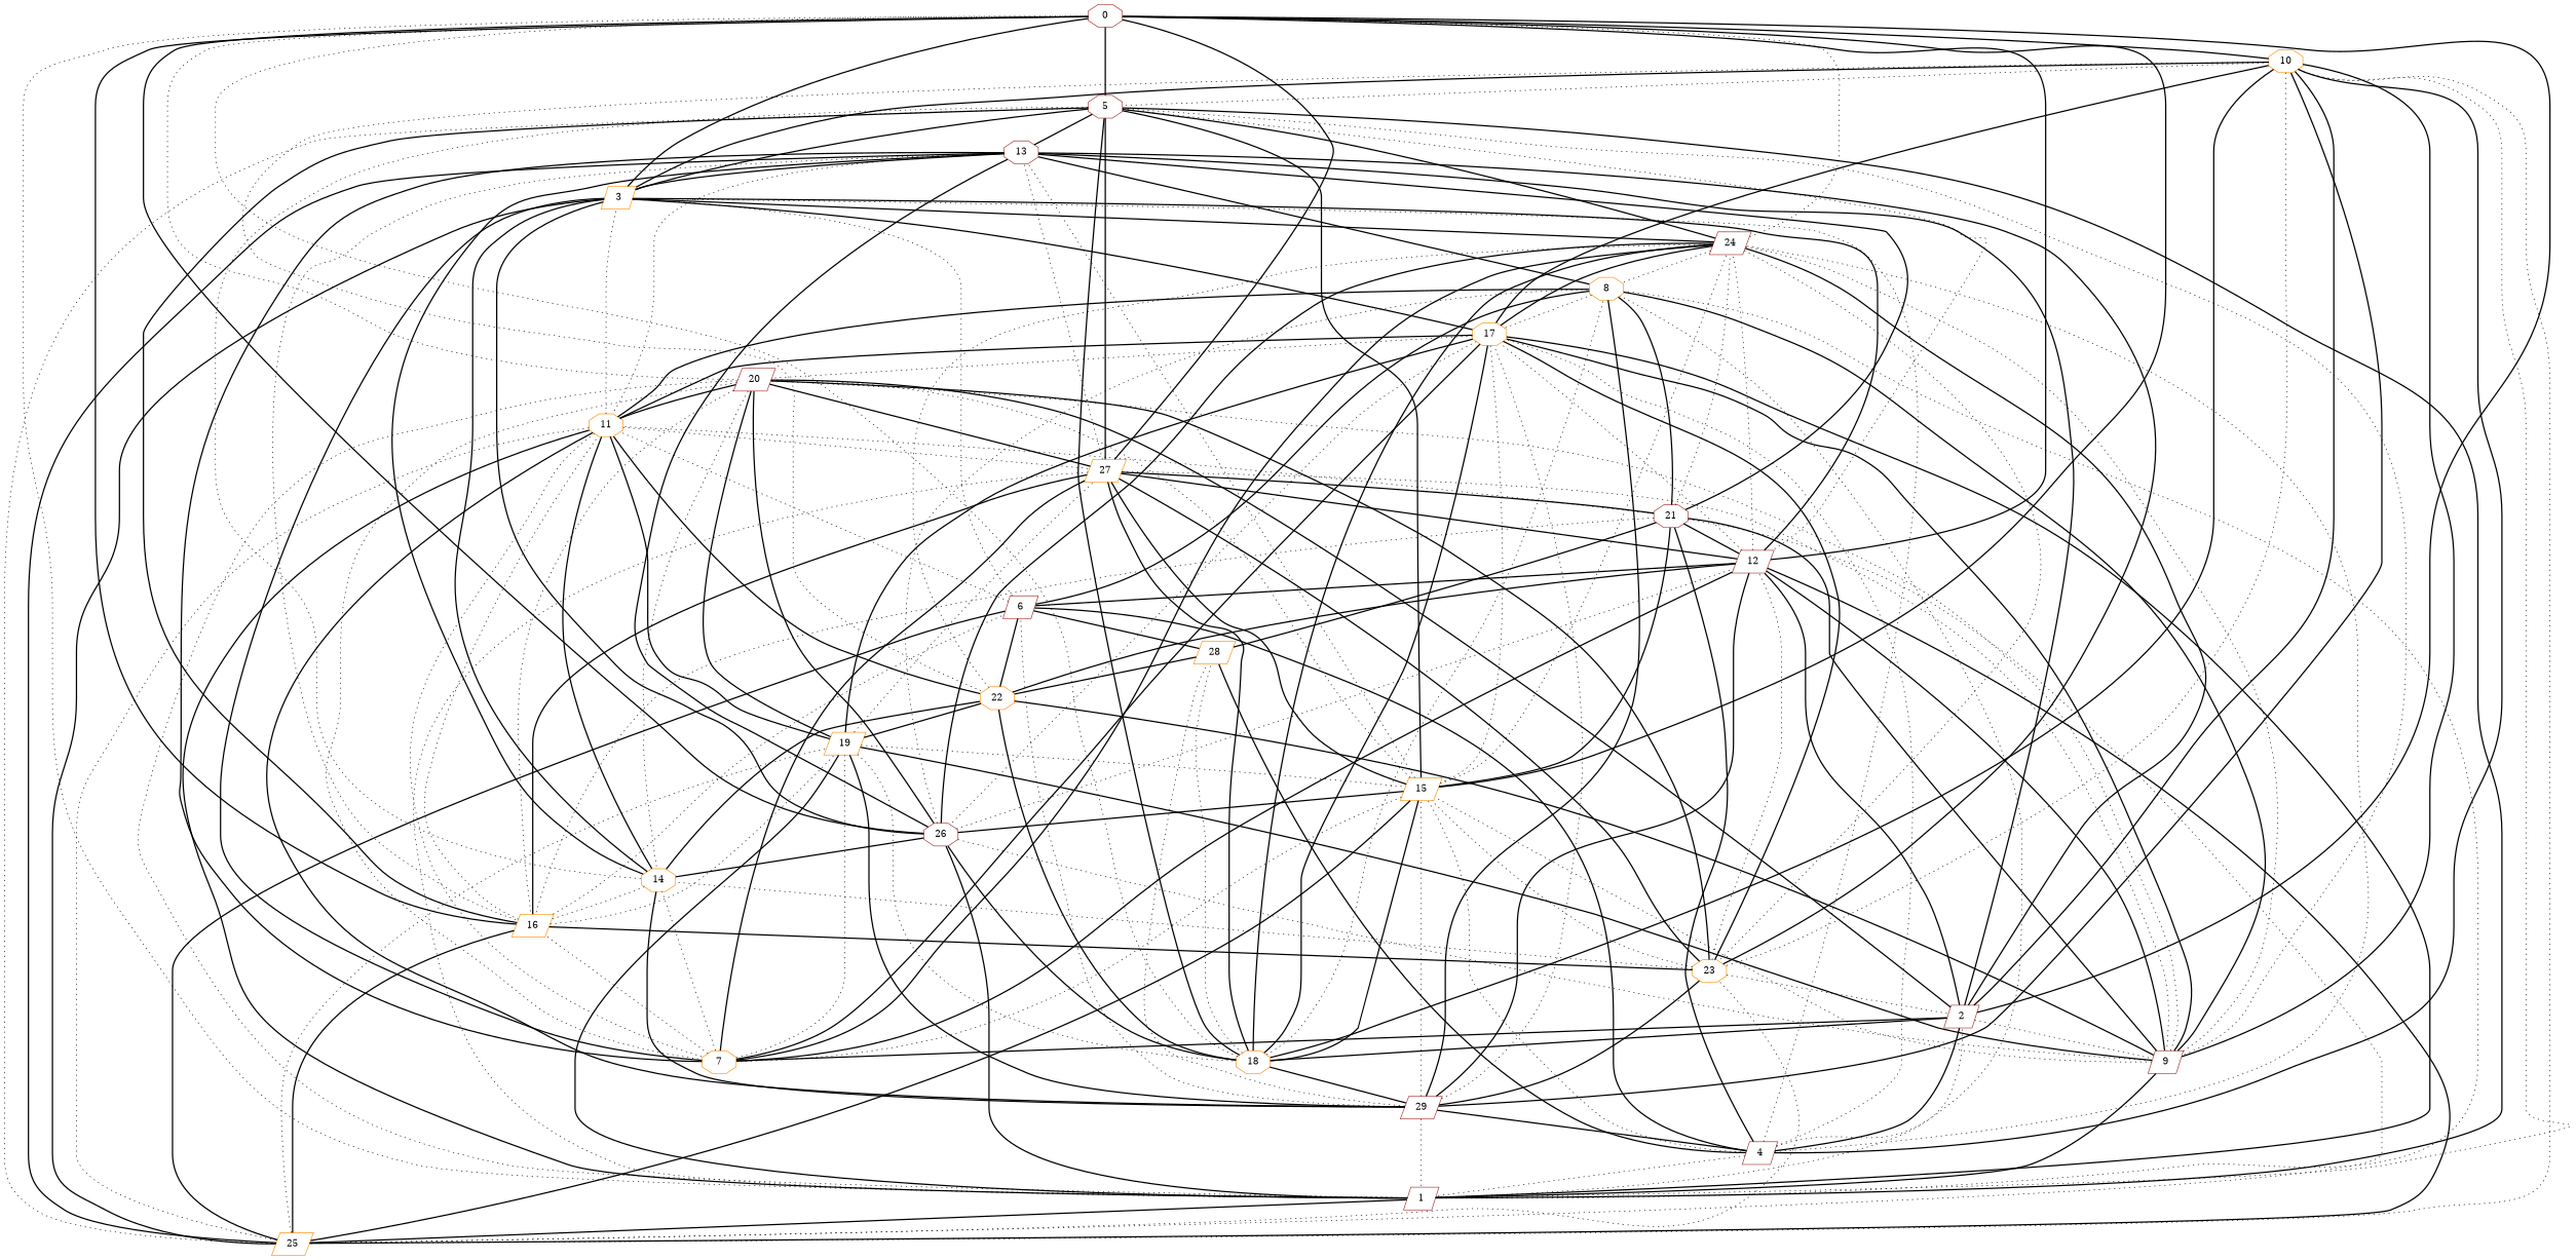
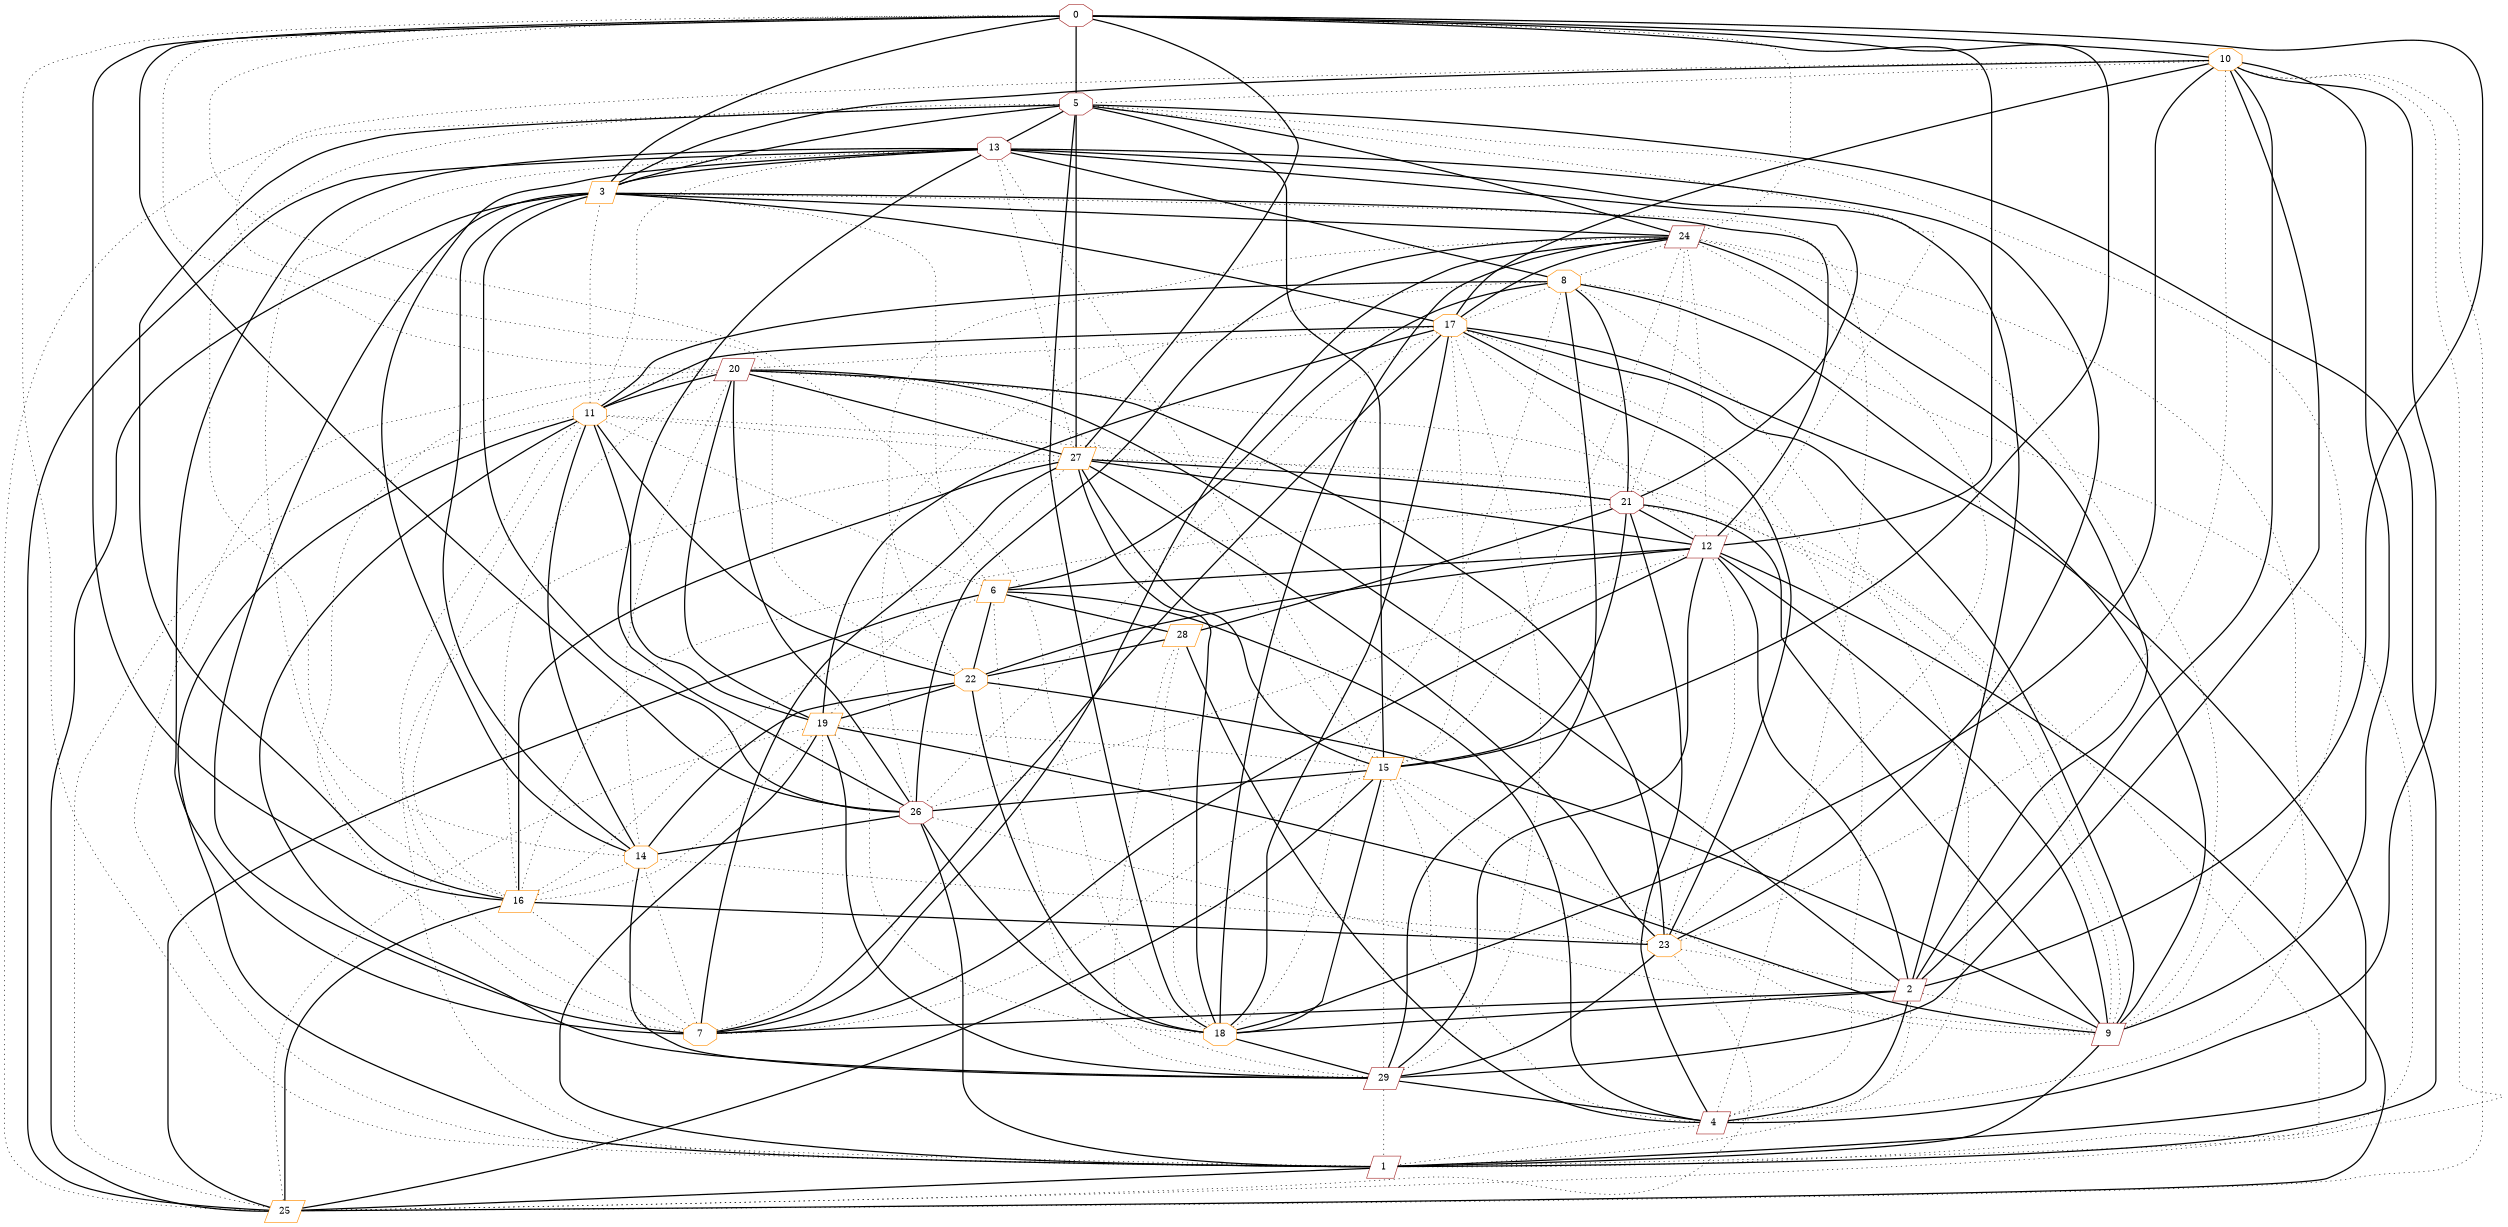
  graph {
    node [color=darkorange shape=parallelogram]
    edge [style=bold]
    0 [color=brown shape=octagon]
    10 [shape=octagon]
    12 [color=brown]
    20 [color=brown]
    27
    5 [color=brown shape=octagon]
    17 [shape=octagon]
    25
    18 [shape=octagon]
    3
    29 [color=brown]
    22 [shape=octagon]
    23 [shape=octagon]
    2 [color=brown]
    9 [color=brown]
    24 [color=brown]
-   6 [color=brown]
+   6
    11 [shape=octagon]
    7 [shape=octagon]
    14 [shape=octagon]
    16
    1 [color=brown]
    13 [color=brown shape=octagon]
    21 [color=brown shape=octagon]
    8 [shape=octagon]
    26 [color=brown shape=octagon]
    4 [color=brown]
    19
    15
    28
    0 -- 10
    0 -- 12
    0 -- 20 [style=dotted]
    0 -- 27
    10 -- 5 [style=dotted]
    10 -- 17
    10 -- 25 [style=dotted]
    10 -- 18
    10 -- 3
    10 -- 29
    10 -- 22 [style=dotted]
    10 -- 23 [style=dotted]
    12 -- 27
    12 -- 17 [style=dotted]
    12 -- 25
    12 -- 2
    12 -- 9
    12 -- 24 [style=dotted]
    12 -- 6
    20 -- 11
    20 -- 7 [style=dotted]
    20 -- 14 [style=dotted]
    20 -- 16 [style=dotted]
    27 -- 20
    27 -- 5
    27 -- 18
    27 -- 9 [style=dotted]
    27 -- 1 [style=dotted]
    27 -- 13 [style=dotted]
    27 -- 21
    5 -- 0
    5 -- 12 [style=dotted]
    5 -- 25 [style=dotted]
    5 -- 3
    5 -- 9 [style=dotted]
    5 -- 24
    5 -- 14 [style=dotted]
    5 -- 13
    17 -- 20 [style=dotted]
    17 -- 3
    17 -- 23
    17 -- 24
    17 -- 11
    17 -- 26 [style=dotted]
    17 -- 19
    17 -- 15 [style=dotted]
    25 -- 3
    25 -- 23 [style=dotted]
    25 -- 6
    25 -- 13
    25 -- 19 [style=dotted]
    18 -- 0 [style=dotted]
    18 -- 5
    18 -- 17
    18 -- 29
    18 -- 22
    18 -- 8 [style=dotted]
    18 -- 26
    18 -- 15
    18 -- 28 [style=dotted]
    3 -- 0
    3 -- 12
    3 -- 24
    29 -- 12
    29 -- 17 [style=dotted]
    29 -- 23
    29 -- 6 [style=dotted]
    29 -- 1 [style=dotted]
    29 -- 4
    29 -- 15 [style=dotted]
    29 -- 28 [style=dotted]
    22 -- 12
    22 -- 9
    22 -- 24 [style=dotted]
    22 -- 6
    22 -- 11
    22 -- 14
    22 -- 19
    23 -- 12 [style=dotted]
    23 -- 20
    23 -- 27
    23 -- 2 [style=dotted]
    23 -- 14 [style=dotted]
    23 -- 13
    23 -- 15 [style=dotted]
    2 -- 0
    2 -- 10
    2 -- 20
    2 -- 18
    2 -- 9 [style=dotted]
    2 -- 24
    2 -- 7
    2 -- 13
    2 -- 4
    9 -- 10
    9 -- 20 [style=dotted]
    9 -- 17
    9 -- 1
    9 -- 15 [style=dotted]
    24 -- 0 [style=dotted]
    24 -- 18
    24 -- 23 [style=dotted]
    24 -- 9 [style=dotted]
    24 -- 7
    24 -- 8 [style=dotted]
    6 -- 3 [style=dotted]
    6 -- 11 [style=dotted]
    6 -- 8
    6 -- 28
    11 -- 27 [style=dotted]
    11 -- 25 [style=dotted]
    11 -- 3 [style=dotted]
    11 -- 29
    11 -- 7 [style=dotted]
    11 -- 8
    11 -- 19
    7 -- 12
    7 -- 27
    7 -- 17
    7 -- 3
    7 -- 14 [style=dotted]
    7 -- 16 [style=dotted]
    7 -- 13
    7 -- 19 [style=dotted]
    14 -- 3
    14 -- 29
    14 -- 11
    14 -- 16 [style=dotted]
    16 -- 0
    16 -- 27
    16 -- 5
    16 -- 25
    16 -- 23
    16 -- 6 [style=dotted]
    16 -- 11 [style=dotted]
    16 -- 19 [style=dotted]
    1 -- 0 [style=dotted]
    1 -- 10 [style=dotted]
    1 -- 20 [style=dotted]
    1 -- 5
    1 -- 17
    1 -- 25
    1 -- 2 [style=dotted]
    1 -- 11
    1 -- 8 [style=dotted]
    1 -- 26
    13 -- 3
    13 -- 11 [style=dotted]
    13 -- 14
    13 -- 16 [style=dotted]
    13 -- 26
    21 -- 12
    21 -- 25 [style=dotted]
    21 -- 9
    21 -- 24 [style=dotted]
    21 -- 11 [style=dotted]
    21 -- 16 [style=dotted]
    21 -- 13
    21 -- 4
    21 -- 28
    8 -- 17 [style=dotted]
    8 -- 29
    8 -- 9
    8 -- 13
    8 -- 21
    26 -- 0
    26 -- 12 [style=dotted]
    26 -- 20
    26 -- 3
    26 -- 9 [style=dotted]
    26 -- 24
    26 -- 14
    26 -- 8 [style=dotted]
    4 -- 10
    4 -- 17 [style=dotted]
    4 -- 3 [style=dotted]
    4 -- 24 [style=dotted]
    4 -- 6
    4 -- 1 [style=dotted]
    4 -- 8 [style=dotted]
    4 -- 15 [style=dotted]
    4 -- 28
    19 -- 20
    19 -- 27 [style=dotted]
    19 -- 18 [style=dotted]
    19 -- 29
    19 -- 9
    19 -- 1
    19 -- 15 [style=dotted]
    15 -- 0
    15 -- 20 [style=dotted]
    15 -- 27
    15 -- 5
    15 -- 25
    15 -- 24 [style=dotted]
    15 -- 7 [style=dotted]
    15 -- 13 [style=dotted]
    15 -- 21
    15 -- 26
    28 -- 22
  }
